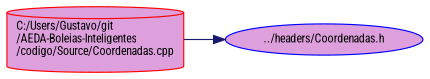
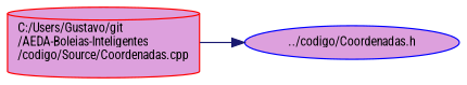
  digraph {
    rankdir=LR
    fontname="Roboto Condensed"
    node [fillcolor=plum fontname="Roboto Condensed" fontsize=10 style=filled]
    n1 [color=red fontcolor=black height=0.2 label="C:/Users/Gustavo/git\l/AEDA-Boleias-Inteligentes\l/codigo/Source/Coordenadas.cpp" shape=cylinder width=0.4]
-   n2 [color=blue height=0.2 label="../headers/Coordenadas.h" shape=ellipse width=0.4]
+   n2 [color=blue height=0.2 label="../codigo/Coordenadas.h" shape=ellipse width=0.4]
    n1 -> n2 [color=midnightblue fontname="Roboto Condensed" fontsize=10 labelfontname=Helvetica labelfontsize=10 style=solid]
  }
